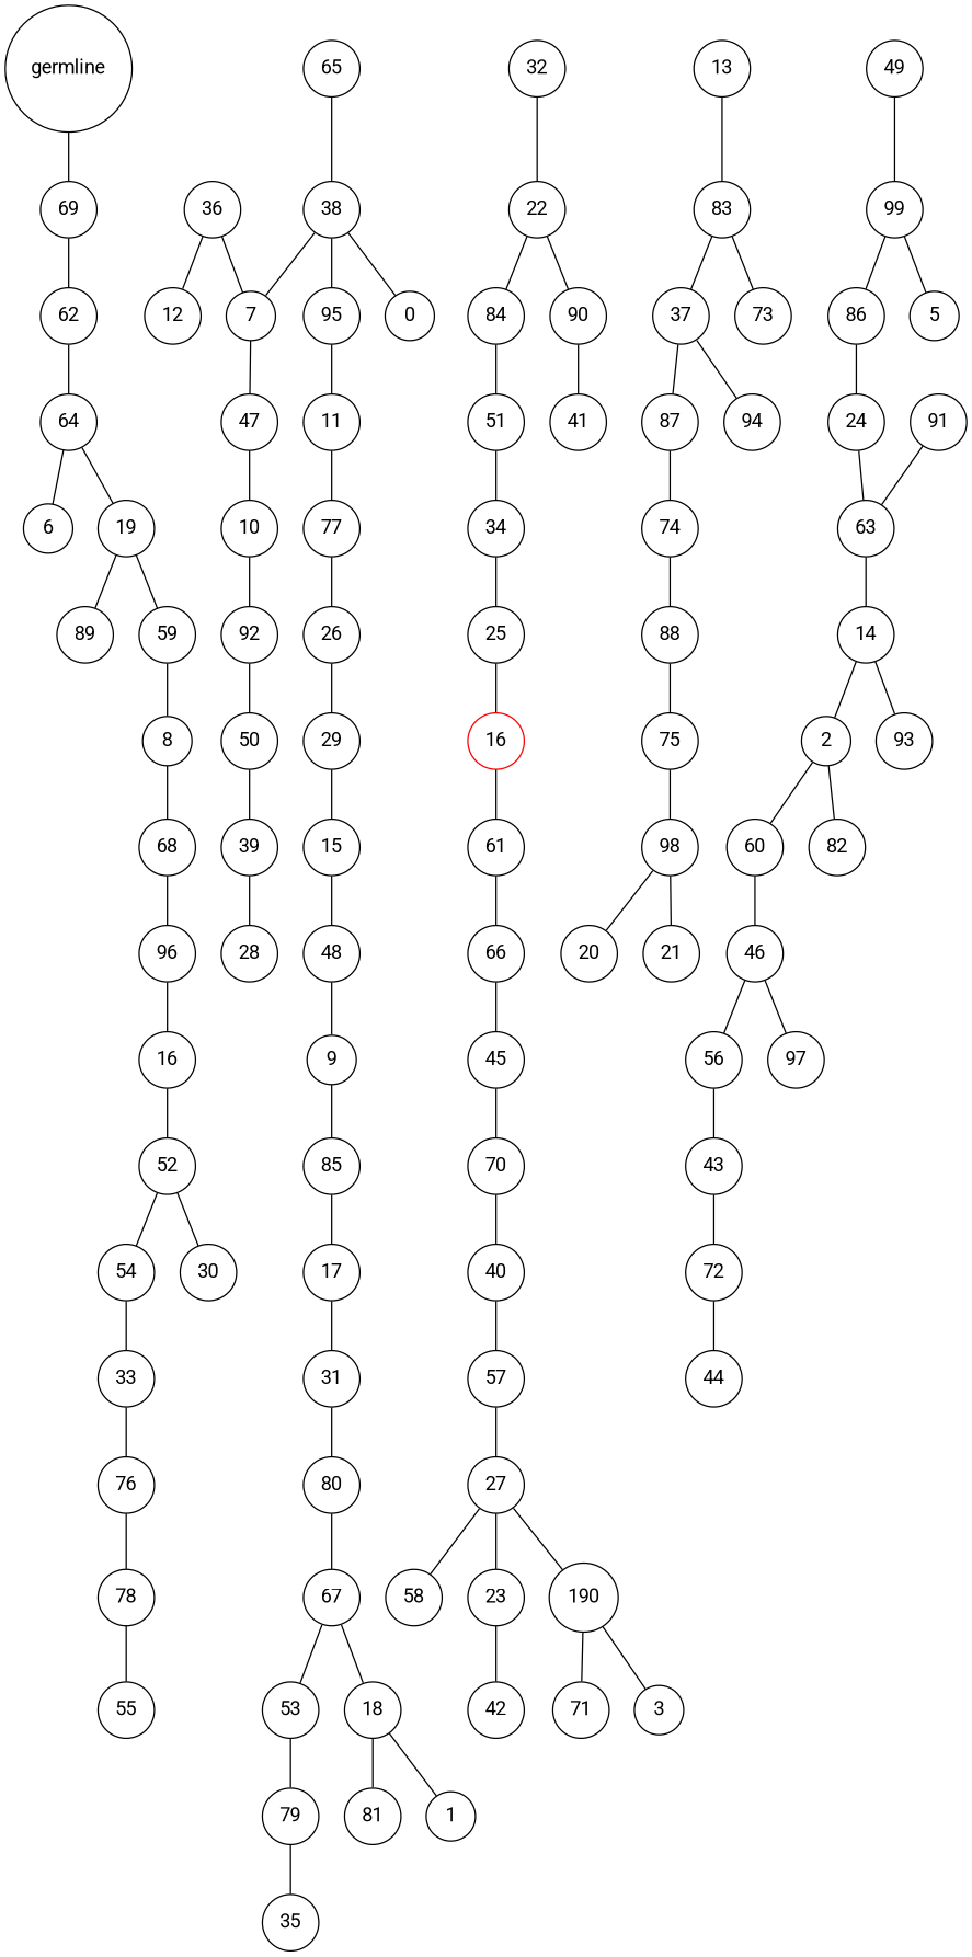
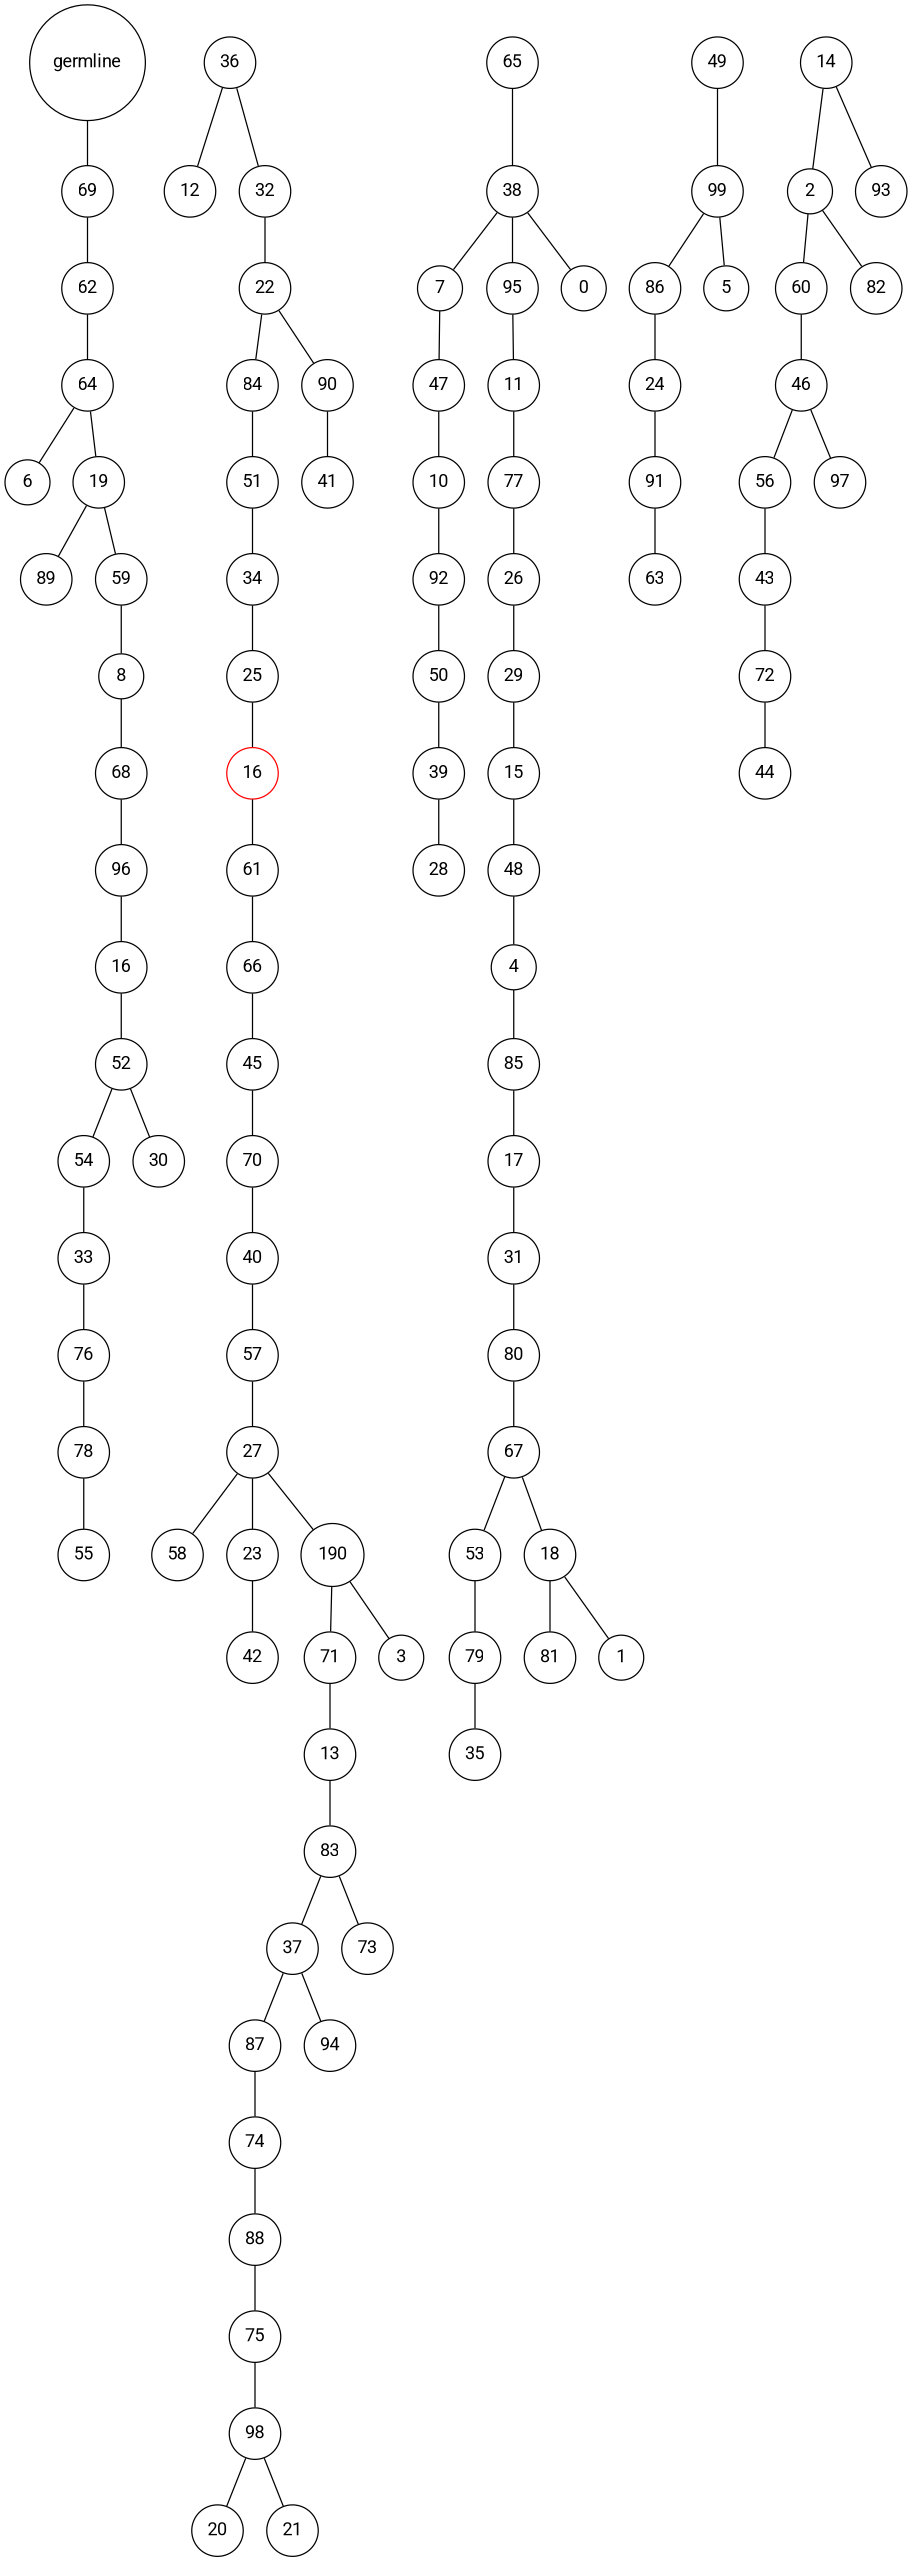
  graph {
    fontname=Roboto
    rankdir=UD
    splines=line
    node [fontname=Roboto shape=circle]
    edge [fontname=Roboto]
    n1 [label=germline]
    n2 [label=69]
    n3 [label=62]
    n4 [label=64]
    n5 [label=6]
    n6 [label=19]
    n7 [label=89]
    n8 [label=59]
    n9 [label=8]
    n10 [label=68]
    n11 [label=96]
    n12 [label=16]
    n13 [label=52]
    n14 [label=54]
    n15 [label=30]
    n16 [label=33]
    n17 [label=76]
    n18 [label=78]
    n19 [label=55]
    n20 [label=36]
    n21 [label=12]
    n22 [label=32]
    n23 [label=22]
    n24 [label=84]
    n25 [label=90]
    n26 [label=51]
    n27 [label=41]
    n28 [label=34]
    n29 [label=25]
    n30 [color=red label=16]
    n31 [label=61]
    n32 [label=66]
    n33 [label=45]
    n34 [label=70]
    n35 [label=40]
    n36 [label=57]
    n37 [label=27]
    n38 [label=58]
    n39 [label=23]
    n40 [label=190]
    n41 [label=42]
    n42 [label=71]
    n43 [label=3]
    n44 [label=13]
    n45 [label=83]
    n46 [label=37]
    n47 [label=73]
    n48 [label=87]
    n49 [label=94]
    n50 [label=65]
    n51 [label=38]
    n52 [label=74]
    n53 [label=7]
    n54 [label=95]
    n55 [label=0]
    n56 [label=47]
    n57 [label=11]
    n58 [label=10]
    n59 [label=92]
    n60 [label=50]
    n61 [label=39]
    n62 [label=28]
    n63 [label=77]
    n64 [label=26]
    n65 [label=29]
    n66 [label=15]
    n67 [label=48]
-   n68 [label=9]
+   n68 [label=4]
    n69 [label=85]
    n70 [label=17]
    n71 [label=31]
    n72 [label=80]
    n73 [label=67]
    n74 [label=53]
    n75 [label=18]
    n76 [label=79]
    n77 [label=81]
    n78 [label=1]
    n79 [label=35]
    n80 [label=88]
    n81 [label=75]
    n82 [label=98]
    n83 [label=20]
    n84 [label=21]
    n85 [label=49]
    n86 [label=99]
    n87 [label=86]
    n88 [label=5]
    n89 [label=24]
    n90 [label=91]
    n91 [label=63]
    n92 [label=14]
    n93 [label=2]
    n94 [label=93]
    n95 [label=60]
    n96 [label=82]
    n97 [label=46]
    n98 [label=56]
    n99 [label=97]
    n100 [label=43]
    n101 [label=72]
    n102 [label=44]
    n1 -- n2
    n2 -- n3
    n3 -- n4
    n4 -- n5
    n4 -- n6
    n6 -- n7
    n6 -- n8
    n8 -- n9
    n9 -- n10
    n10 -- n11
    n11 -- n12
    n12 -- n13
    n13 -- n14
    n13 -- n15
    n14 -- n16
    n16 -- n17
    n17 -- n18
    n18 -- n19
    n20 -- n21
-   n20 -- n53
+   n20 -- n22
    n22 -- n23
    n23 -- n24
    n23 -- n25
    n24 -- n26
    n25 -- n27
    n26 -- n28
    n28 -- n29
    n29 -- n30
    n30 -- n31
    n31 -- n32
    n32 -- n33
    n33 -- n34
    n34 -- n35
    n35 -- n36
    n36 -- n37
    n37 -- n38
    n37 -- n39
    n37 -- n40
    n39 -- n41
    n40 -- n42
    n40 -- n43
+   n42 -- n44
    n44 -- n45
    n45 -- n46
    n45 -- n47
    n46 -- n48
    n46 -- n49
    n48 -- n52
    n50 -- n51
    n51 -- n53
    n51 -- n54
    n51 -- n55
    n52 -- n80
    n53 -- n56
    n54 -- n57
    n56 -- n58
    n57 -- n63
    n58 -- n59
    n59 -- n60
    n60 -- n61
    n61 -- n62
    n63 -- n64
    n64 -- n65
    n65 -- n66
    n66 -- n67
    n67 -- n68
    n68 -- n69
    n69 -- n70
    n70 -- n71
    n71 -- n72
    n72 -- n73
    n73 -- n74
    n73 -- n75
    n74 -- n76
    n75 -- n77
    n75 -- n78
    n76 -- n79
    n80 -- n81
    n81 -- n82
    n82 -- n83
    n82 -- n84
    n85 -- n86
    n86 -- n87
    n86 -- n88
    n87 -- n89
-   n89 -- n91
+   n89 -- n90
    n90 -- n91
-   n91 -- n92
    n92 -- n93
    n92 -- n94
    n93 -- n95
    n93 -- n96
    n95 -- n97
    n97 -- n98
    n97 -- n99
    n98 -- n100
    n100 -- n101
    n101 -- n102
  }
